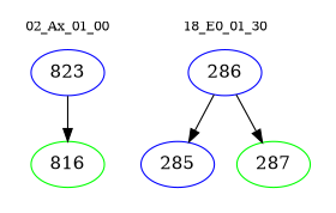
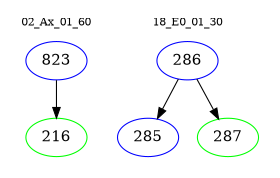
  digraph {
    node [color=blue]
    edge [color=black]
    n1 [label=823]
-   n2 [color=green label=816]
+   n2 [color=green label=216]
    n3 [label=286]
    n4 [label=285]
    n5 [color=green label=287]
    subgraph cluster_1 {
      color=white
      fontsize=10
-     label="02_Ax_01_00"
+     label="02_Ax_01_60"
      n1
      n2
    }
    subgraph cluster_2 {
      color=white
      fontsize=10
      label="18_E0_01_30"
      n3
      n4
      n5
    }
    n1 -> n2
    n3 -> n4
    n3 -> n5
  }
